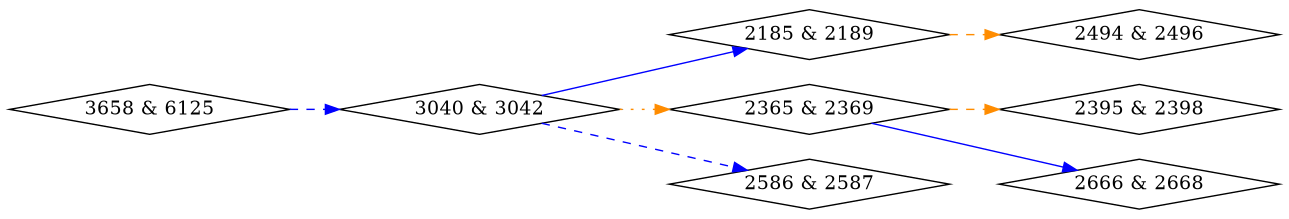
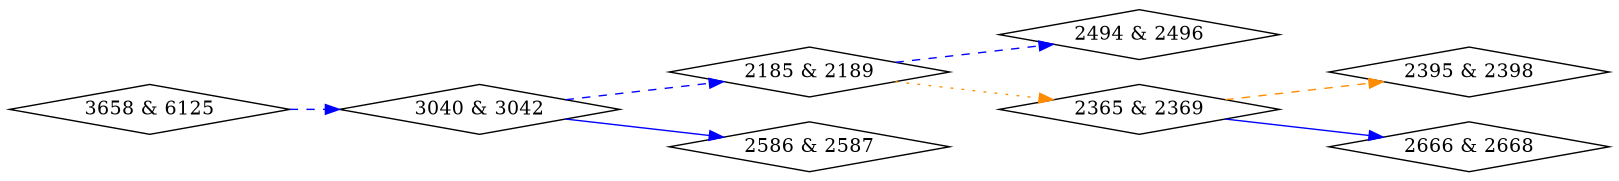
  digraph {
    rankdir=LR
    node [shape=diamond]
    edge [color=blue style=dashed]
    n1 [label="2185 & 2189"]
    n2 [label="2494 & 2496"]
    n3 [label="2365 & 2369"]
    n4 [label="2395 & 2398"]
    n5 [label="2666 & 2668"]
    n6 [label="2586 & 2587"]
    n7 [label="3040 & 3042"]
    n8 [label="3658 & 6125"]
-   n1 -> n2 [color=darkorange]
+   n1 -> n2
    n3 -> n4 [color=darkorange]
    n3 -> n5 [style=solid]
-   n7 -> n1 [style=solid]
-   n7 -> n3 [color=darkorange style=dotted]
-   n7 -> n6
+   n7 -> n1
+   n1 -> n3 [color=darkorange style=dotted]
+   n7 -> n6 [style=solid]
    n8 -> n7
  }
